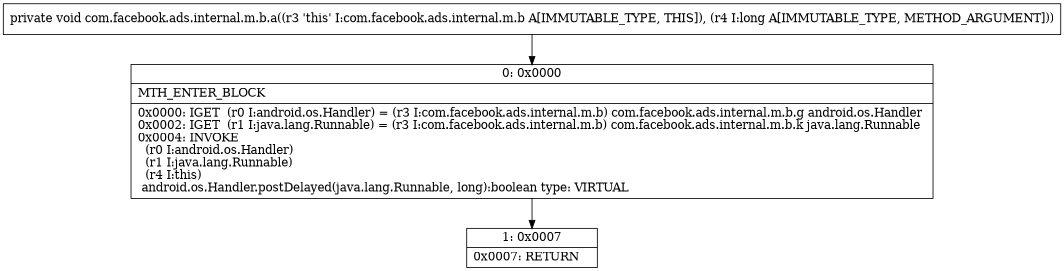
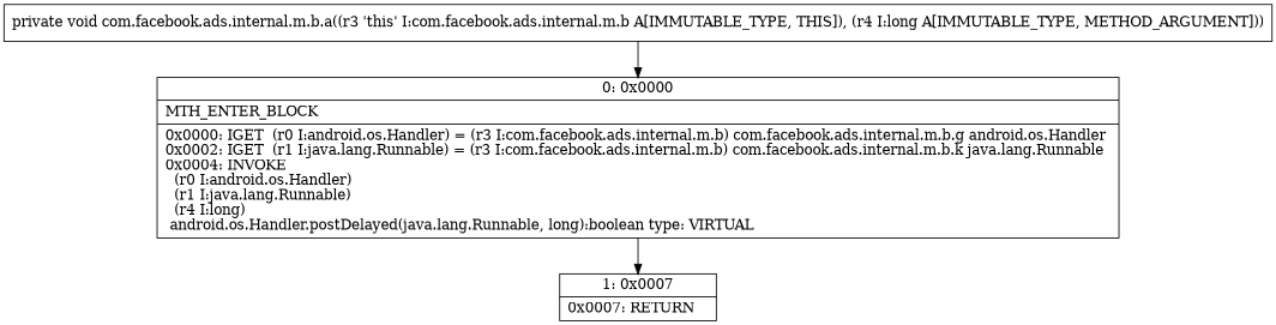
  digraph {
    node [shape=record]
-   n1 [label="{0\:\ 0x0000|MTH_ENTER_BLOCK\l|0x0000: IGET  (r0 I:android.os.Handler) = (r3 I:com.facebook.ads.internal.m.b) com.facebook.ads.internal.m.b.g android.os.Handler \l0x0002: IGET  (r1 I:java.lang.Runnable) = (r3 I:com.facebook.ads.internal.m.b) com.facebook.ads.internal.m.b.k java.lang.Runnable \l0x0004: INVOKE  \l  (r0 I:android.os.Handler)\l  (r1 I:java.lang.Runnable)\l  (r4 I:this)\l android.os.Handler.postDelayed(java.lang.Runnable, long):boolean type: VIRTUAL \l}"]
+   n1 [label="{0\:\ 0x0000|MTH_ENTER_BLOCK\l|0x0000: IGET  (r0 I:android.os.Handler) = (r3 I:com.facebook.ads.internal.m.b) com.facebook.ads.internal.m.b.g android.os.Handler \l0x0002: IGET  (r1 I:java.lang.Runnable) = (r3 I:com.facebook.ads.internal.m.b) com.facebook.ads.internal.m.b.k java.lang.Runnable \l0x0004: INVOKE  \l  (r0 I:android.os.Handler)\l  (r1 I:java.lang.Runnable)\l  (r4 I:long)\l android.os.Handler.postDelayed(java.lang.Runnable, long):boolean type: VIRTUAL \l}"]
    n2 [label="{1\:\ 0x0007|0x0007: RETURN   \l}"]
    n3 [label="{private void com.facebook.ads.internal.m.b.a((r3 'this' I:com.facebook.ads.internal.m.b A[IMMUTABLE_TYPE, THIS]), (r4 I:long A[IMMUTABLE_TYPE, METHOD_ARGUMENT])) }"]
    n1 -> n2
    n3 -> n1
  }
